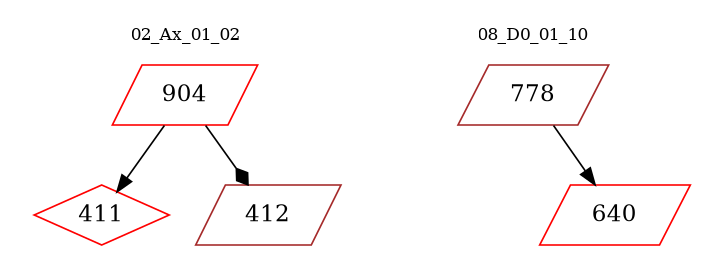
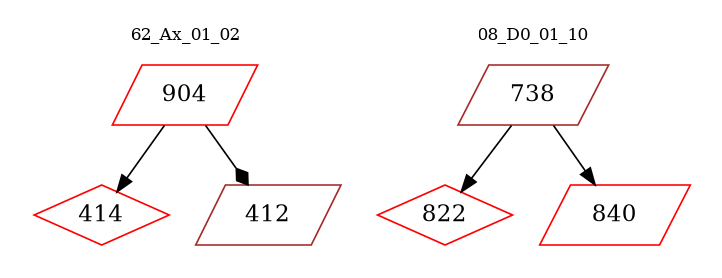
  digraph {
    node [color=red shape=parallelogram]
    edge [arrowhead=normal color=black]
    n1 [label=904]
-   n2 [label=411 shape=diamond]
+   n2 [label=414 shape=diamond]
    n3 [color=brown label=412]
-   n4 [color=brown label=778]
-   n6 [label=640]
+   n4 [color=brown label=738]
+   n5 [label=822 shape=diamond]
+   n6 [label=840]
    subgraph cluster_1 {
      color=white
      fontsize=10
-     label="02_Ax_01_02"
+     label="62_Ax_01_02"
      n1
      n2
      n3
    }
    subgraph cluster_2 {
      color=white
      fontsize=10
      label="08_D0_01_10"
      n4
+     n5
      n6
    }
    n1 -> n2
    n1 -> n3 [arrowhead=diamond]
+   n4 -> n5
    n4 -> n6
  }
